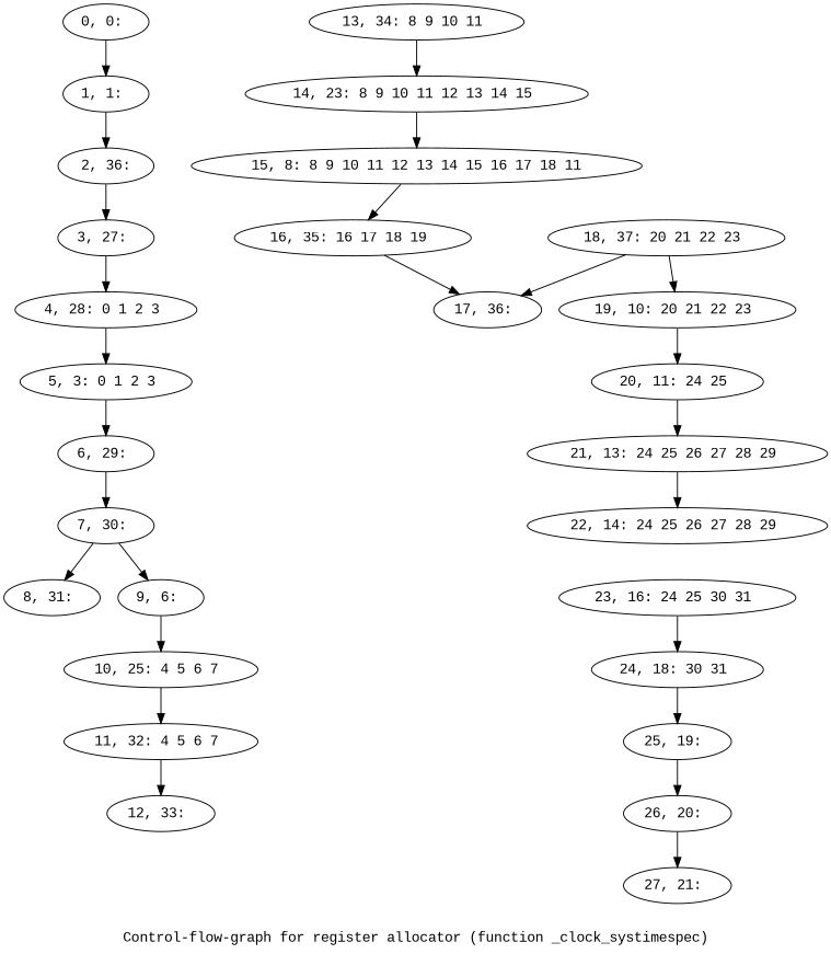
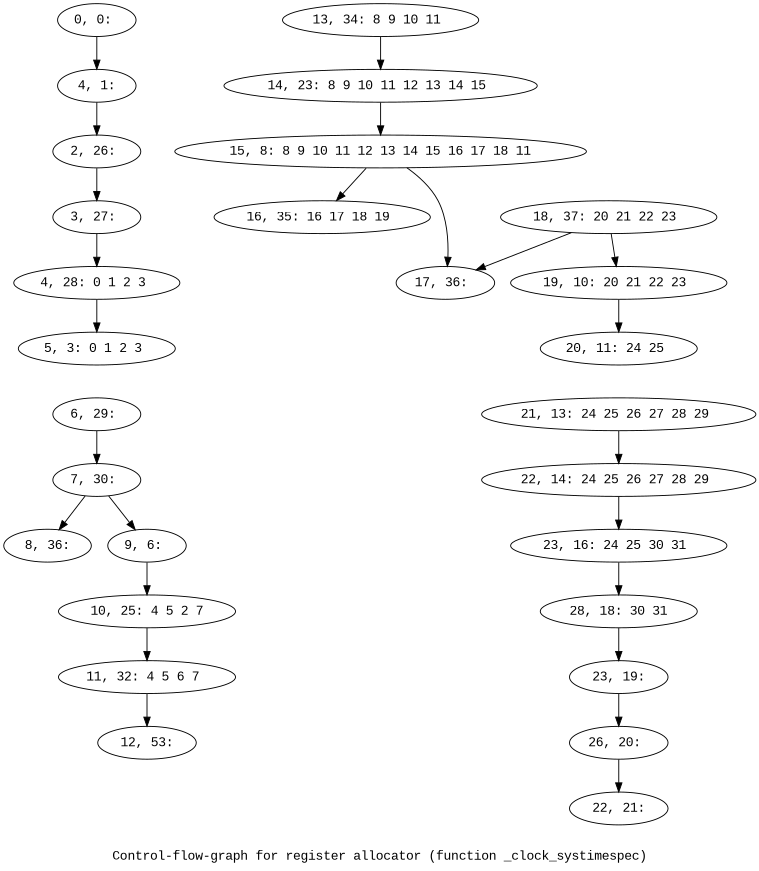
  digraph {
    fontname="Liberation Mono"
    label="Control-flow-graph for register allocator (function _clock_systimespec)"
    node [fontname="Liberation Mono"]
    edge [fontname="Liberation Mono"]
    n1 [label="0, 0: "]
-   n2 [label="1, 1: "]
-   n3 [label="2, 36:"]
+   n2 [label="4, 1:"]
+   n3 [label="2, 26: "]
    n4 [label="3, 27: "]
    n5 [label="4, 28: 0 1 2 3 "]
    n6 [label="5, 3: 0 1 2 3 "]
    n7 [label="6, 29: "]
    n8 [label="7, 30: "]
-   n9 [label="8, 31: "]
+   n9 [label="8, 36:"]
    n10 [label="9, 6: "]
-   n11 [label="10, 25: 4 5 6 7 "]
+   n11 [label="10, 25: 4 5 2 7"]
    n12 [label="11, 32: 4 5 6 7 "]
-   n13 [label="12, 33: "]
+   n13 [label="12, 53:"]
    n14 [label="13, 34: 8 9 10 11 "]
    n15 [label="14, 23: 8 9 10 11 12 13 14 15 "]
    n16 [label="15, 8: 8 9 10 11 12 13 14 15 16 17 18 11"]
    n17 [label="16, 35: 16 17 18 19 "]
    n18 [label="17, 36: "]
    n19 [label="18, 37: 20 21 22 23 "]
    n20 [label="19, 10: 20 21 22 23 "]
    n21 [label="20, 11: 24 25 "]
    n22 [label="21, 13: 24 25 26 27 28 29 "]
    n23 [label="22, 14: 24 25 26 27 28 29 "]
    n24 [label="23, 16: 24 25 30 31 "]
-   n25 [label="24, 18: 30 31 "]
-   n26 [label="25, 19: "]
+   n25 [label="28, 18: 30 31"]
+   n26 [label="23, 19:"]
    n27 [label="26, 20: "]
-   n28 [label="27, 21: "]
+   n28 [label="22, 21:"]
    n1 -> n2
    n2 -> n3
    n3 -> n4
    n4 -> n5
    n5 -> n6
-   n6 -> n7
    n7 -> n8
    n8 -> n9
    n8 -> n10
    n10 -> n11
    n11 -> n12
    n12 -> n13
    n14 -> n15
    n15 -> n16
    n16 -> n17
-   n17 -> n18
+   n16 -> n18
    n19 -> n18
    n19 -> n20
    n20 -> n21
-   n21 -> n22
    n22 -> n23
+   n23 -> n24
    n24 -> n25
    n25 -> n26
    n26 -> n27
    n27 -> n28
  }
